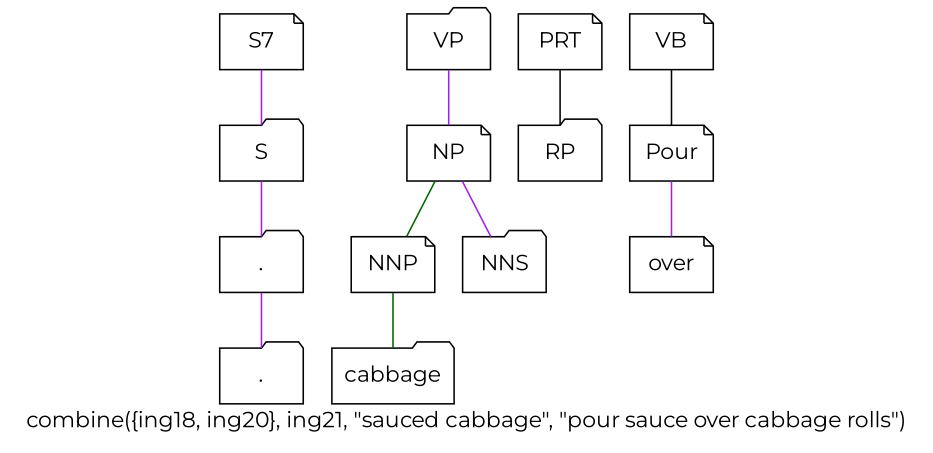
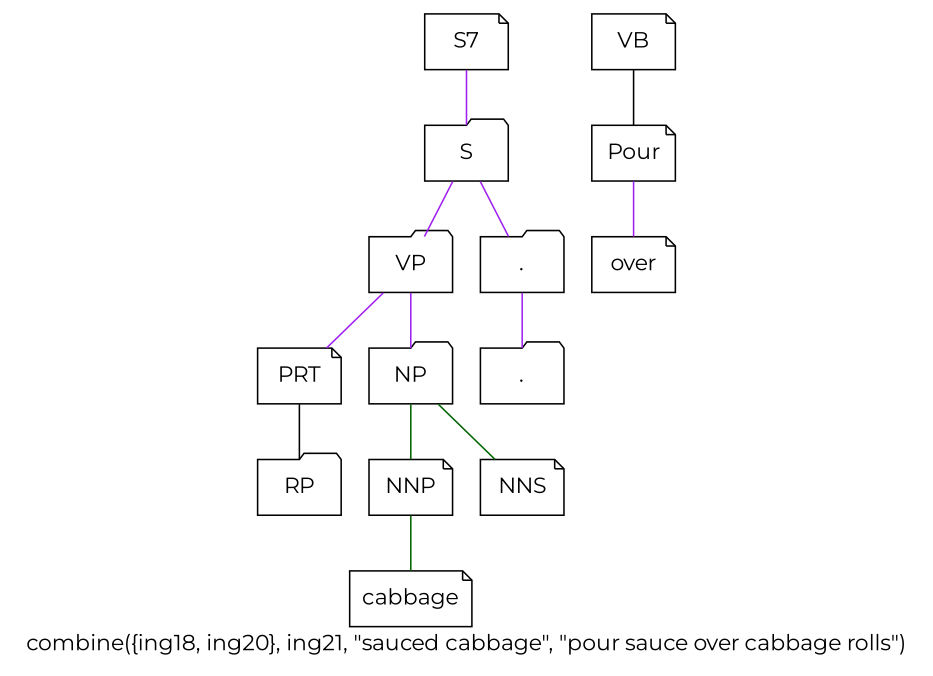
  graph {
    fontname=Montserrat
    label="combine({ing18, ing20}, ing21, \"sauced cabbage\", \"pour sauce over cabbage rolls\")"
    node [fontname=Montserrat shape=note]
    edge [color=purple fontname=Montserrat]
    n1 [label=S7]
    n2 [label=S shape=folder]
    n3 [label=VP shape=folder]
    n4 [label="." shape=folder]
    n5 [label=PRT]
-   n6 [label=NP]
+   n6 [label=NP shape=folder]
    n7 [label="." shape=folder]
    n8 [label=VB]
    n9 [label=Pour]
    n10 [label=RP shape=folder]
    n11 [label=NNP]
-   n12 [label=NNS shape=folder]
+   n12 [label=NNS]
    n13 [label=over]
-   n14 [label=cabbage shape=folder]
+   n14 [label=cabbage]
    n1 -- n2
+   n2 -- n3
    n2 -- n4
+   n3 -- n5
    n3 -- n6
    n4 -- n7
    n5 -- n10 [color=black]
    n6 -- n11 [color=darkgreen]
-   n6 -- n12
+   n6 -- n12 [color=darkgreen]
    n8 -- n9 [color=black]
    n9 -- n13
    n11 -- n14 [color=darkgreen]
  }
